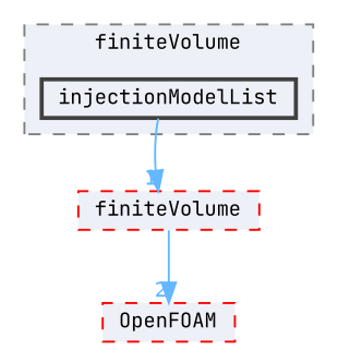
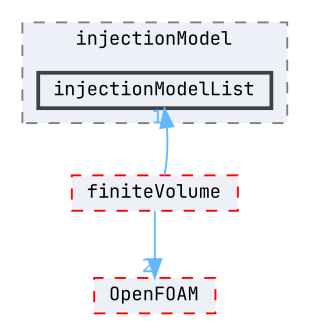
  digraph {
    compound=true
    fontname="JetBrains Mono"
    node [color=red fillcolor="#edf0f7" fontname="JetBrains Mono" fontsize=10 shape=box style="filled,dashed"]
    edge [color=steelblue1 fontcolor=steelblue1 fontname="JetBrains Mono" fontsize=10 labeldistance=1.5 labelfontname=Helvetica labelfontsize=10]
    n1 [color=grey25 height=0.2 label=injectionModelList style="filled,bold" width=0.4]
    n2 [height=0.2 label=finiteVolume width=0.4]
    n3 [height=0.2 label=OpenFOAM width=0.4]
    subgraph cluster_1 {
      bgcolor="#edf0f7"
      fontsize=10
-     label=finiteVolume
+     label=injectionModel
      pencolor=grey50
      style="filled,dashed"
      n1
    }
-   n1 -> n2 [headlabel=1]
+   n2 -> n1 [headlabel=1]
    n2 -> n3 [headlabel=2]
  }
